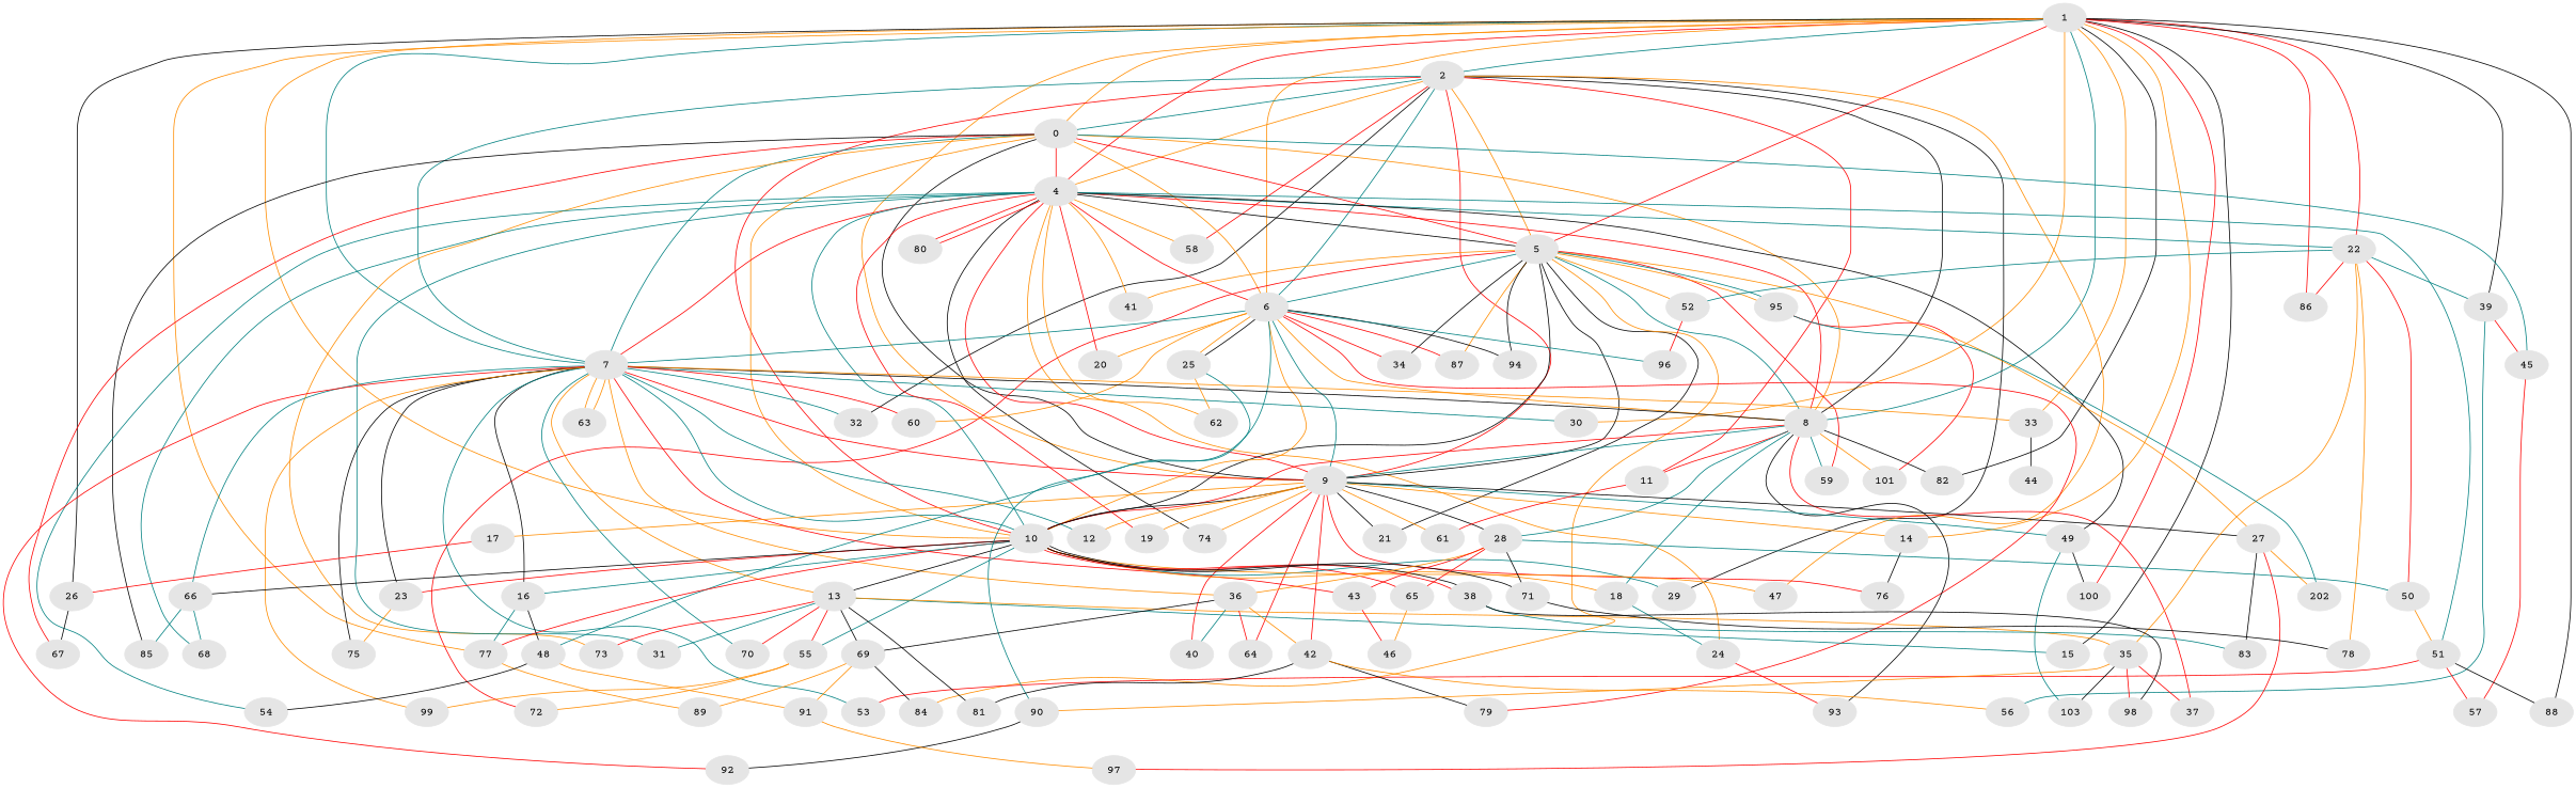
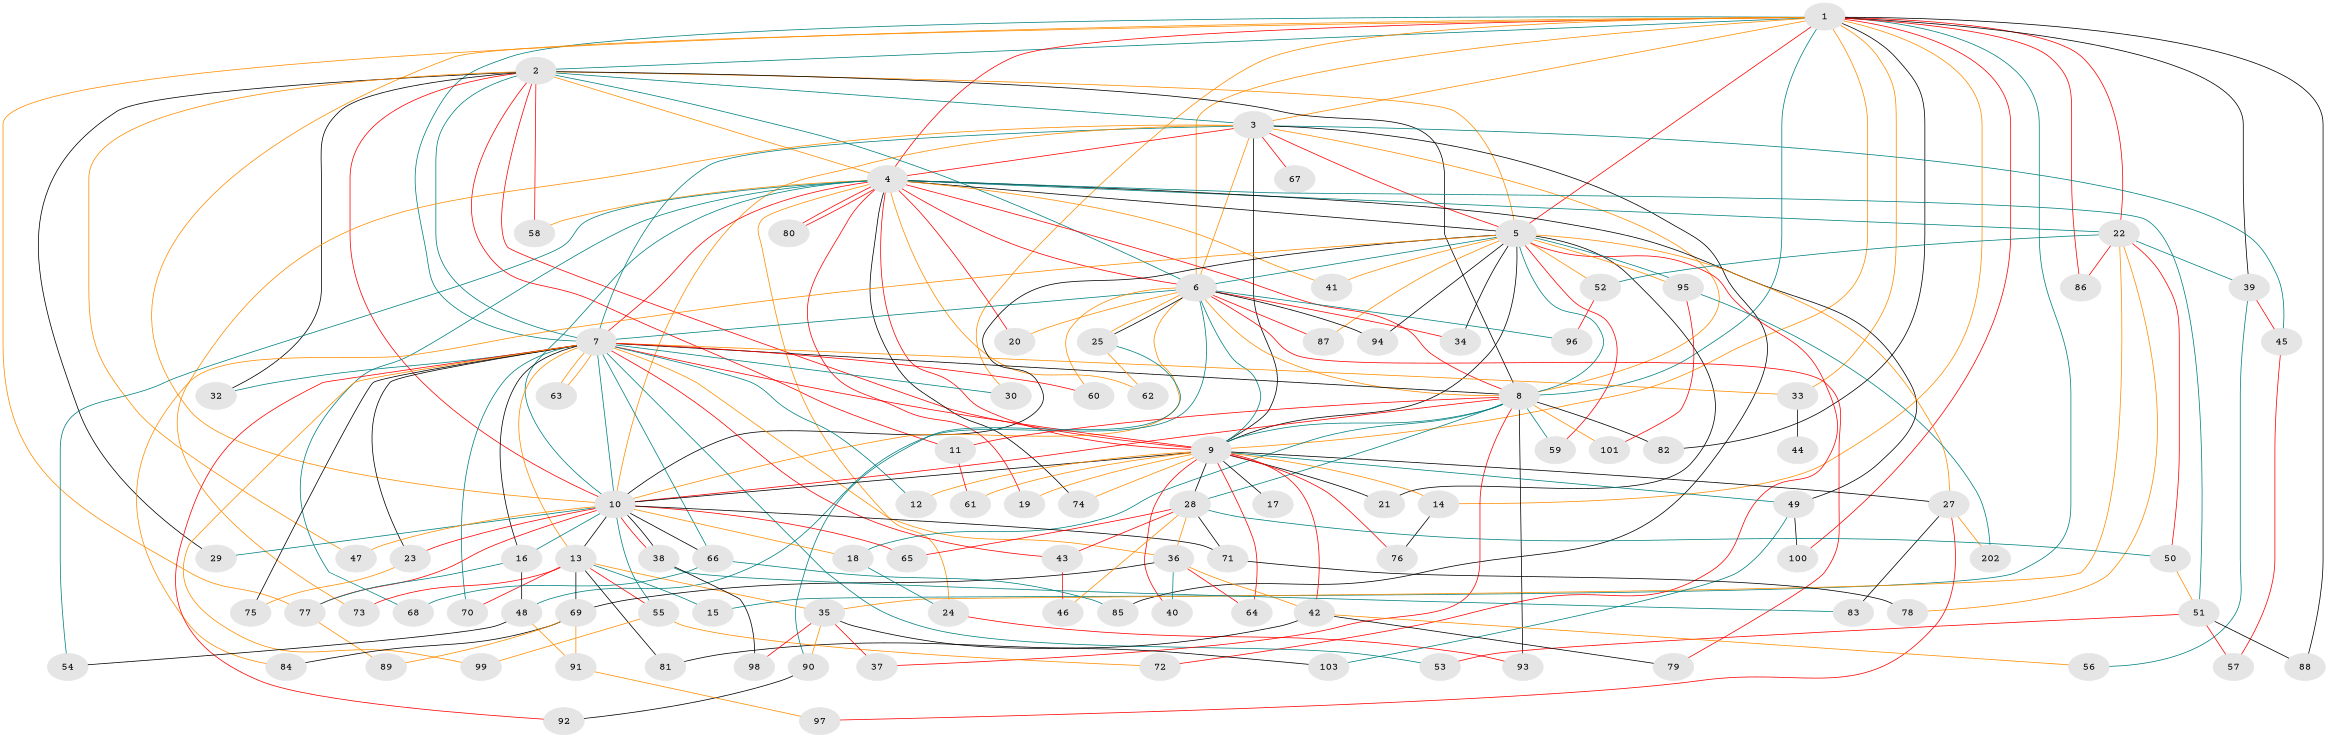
  graph {
    fontname="Courier Prime"
    node [color=gray90 fontname="Courier Prime" style=filled]
    edge [color=darkorange fontname="Courier Prime"]
    1
    2
-   3 [label=0]
+   3
    4
    5
    6
    7
    8
    9
    10
    14
    15
    22
-   26
    30
    33
    39
    77
    82
    86
    88
    100
    11
    29
    32
    47
    58
    45
    67
    73
    85
    19
    20
    24
-   31
    41
    49
    51
    54
    62
    68
    74
    80
    21
    27
    34
    52
    59
    72
    84
    87
    94
    95
    25
    48
    60
    79
    96
    12
    13
    16
    23
    36
    43
    53
    63
    66
    70
    75
    92
    99
    18
    28
    37
    93
    101
    17
    40
    42
    61
    64
    76
    38
    55
    65
    71
    35
    50
    78
    44
    56
    89
    57
    103
    83
    97
    n97 [label=202]
    90
    91
    69
    81
    46
    98
    1 -- 2 [color=teal]
    1 -- 3
    1 -- 4 [color=red]
    1 -- 5 [color=red]
    1 -- 6
    1 -- 7 [color=teal]
    1 -- 8 [color=teal]
    1 -- 9
    1 -- 10
    1 -- 14
-   1 -- 15 [color=black]
+   1 -- 15 [color=teal]
    1 -- 22 [color=red]
-   1 -- 26 [color=black]
    1 -- 30
    1 -- 33
    1 -- 39 [color=black]
    1 -- 77
    1 -- 82 [color=black]
    1 -- 86 [color=red]
    1 -- 88 [color=black]
    1 -- 100 [color=red]
    2 -- 3 [color=teal]
    2 -- 4
    2 -- 5
    2 -- 6 [color=teal]
    2 -- 7 [color=teal]
    2 -- 8 [color=black]
    2 -- 9 [color=red]
    2 -- 10 [color=red]
    2 -- 11 [color=red]
    2 -- 29 [color=black]
    2 -- 32 [color=black]
    2 -- 47
    2 -- 58 [color=red]
    3 -- 4 [color=red]
    3 -- 5 [color=red]
    3 -- 6
    3 -- 7 [color=teal]
    3 -- 8
    3 -- 9 [color=black]
    3 -- 10
    3 -- 45 [color=teal]
    3 -- 67 [color=red]
    3 -- 73
    3 -- 85 [color=black]
    4 -- 5 [color=black]
    4 -- 6 [color=red]
    4 -- 7 [color=red]
    4 -- 8 [color=red]
    4 -- 9 [color=red]
    4 -- 10 [color=teal]
    4 -- 22 [color=teal]
    4 -- 58
    4 -- 19 [color=red]
    4 -- 20 [color=red]
    4 -- 24
-   4 -- 31 [color=teal]
    4 -- 41
    4 -- 49 [color=black]
    4 -- 51 [color=teal]
    4 -- 54 [color=teal]
    4 -- 62
    4 -- 68 [color=teal]
    4 -- 74 [color=black]
    4 -- 80 [color=red]
    4 -- 80 [color=red]
    5 -- 6 [color=teal]
    5 -- 8 [color=teal]
    5 -- 9 [color=black]
    5 -- 10 [color=black]
    5 -- 41
    5 -- 21 [color=black]
    5 -- 27
    5 -- 34 [color=black]
    5 -- 52
    5 -- 59 [color=red]
    5 -- 72 [color=red]
    5 -- 84
    5 -- 87
    5 -- 94 [color=black]
    5 -- 95
    5 -- 95 [color=teal]
    6 -- 7 [color=teal]
    6 -- 8
    6 -- 9 [color=teal]
    6 -- 10
    6 -- 20
    6 -- 34 [color=red]
    6 -- 87 [color=red]
    6 -- 94 [color=black]
    6 -- 25
    6 -- 25 [color=black]
    6 -- 48 [color=teal]
    6 -- 60
    6 -- 79 [color=red]
    6 -- 96 [color=teal]
    7 -- 8 [color=black]
    7 -- 9 [color=red]
    7 -- 10 [color=teal]
    7 -- 30 [color=teal]
    7 -- 33
    7 -- 32 [color=teal]
    7 -- 60 [color=red]
    7 -- 12 [color=teal]
    7 -- 13
    7 -- 16 [color=black]
    7 -- 23 [color=black]
    7 -- 36
    7 -- 43 [color=red]
    7 -- 53 [color=teal]
    7 -- 63
    7 -- 63
    7 -- 66 [color=teal]
    7 -- 70 [color=teal]
    7 -- 75 [color=black]
    7 -- 92 [color=red]
    7 -- 99
    8 -- 9 [color=teal]
    8 -- 10 [color=red]
    8 -- 82 [color=black]
    8 -- 11 [color=red]
    8 -- 59 [color=teal]
    8 -- 18 [color=teal]
    8 -- 28 [color=teal]
    8 -- 37 [color=red]
    8 -- 93 [color=black]
    8 -- 101
    9 -- 10 [color=black]
    9 -- 14
    9 -- 19
    9 -- 49 [color=teal]
    9 -- 74
    9 -- 21 [color=black]
    9 -- 27 [color=black]
    9 -- 12
    9 -- 28 [color=black]
-   9 -- 17
+   9 -- 17 [color=black]
    9 -- 40 [color=red]
    9 -- 42 [color=red]
    9 -- 61
    9 -- 64 [color=red]
    9 -- 76 [color=red]
    10 -- 77 [color=red]
    10 -- 29 [color=teal]
    10 -- 47
    10 -- 13 [color=black]
    10 -- 16 [color=teal]
    10 -- 23 [color=red]
    10 -- 66 [color=black]
    10 -- 18
    10 -- 38 [color=red]
    10 -- 38 [color=black]
    10 -- 55 [color=teal]
    10 -- 65 [color=red]
    10 -- 71 [color=black]
    14 -- 76 [color=black]
    22 -- 39 [color=teal]
    22 -- 86 [color=red]
    22 -- 52 [color=teal]
    22 -- 35
    22 -- 50 [color=red]
    22 -- 78
-   26 -- 67 [color=black]
    33 -- 44 [color=black]
    39 -- 45 [color=red]
    39 -- 56 [color=teal]
    77 -- 89
    11 -- 61 [color=red]
    45 -- 57 [color=red]
    24 -- 93 [color=red]
    49 -- 100 [color=black]
    49 -- 103 [color=teal]
    51 -- 88 [color=black]
    51 -- 53 [color=red]
    51 -- 57 [color=red]
    27 -- 83 [color=black]
    27 -- 97 [color=red]
    27 -- n97
    52 -- 96 [color=red]
    95 -- 101 [color=red]
    95 -- n97 [color=teal]
    25 -- 62
    25 -- 90 [color=teal]
    48 -- 54 [color=black]
    48 -- 91
    13 -- 15 [color=teal]
    13 -- 73 [color=red]
-   13 -- 31 [color=teal]
    13 -- 70 [color=red]
    13 -- 55 [color=red]
    13 -- 35
    13 -- 69 [color=black]
    13 -- 81 [color=black]
    16 -- 77 [color=teal]
    16 -- 48 [color=black]
    23 -- 75
    36 -- 40 [color=teal]
    36 -- 42
    36 -- 64 [color=red]
    36 -- 69 [color=black]
    43 -- 46 [color=red]
    66 -- 85 [color=teal]
    66 -- 68 [color=teal]
    18 -- 24 [color=teal]
    28 -- 36
    28 -- 43 [color=red]
    28 -- 65 [color=red]
    28 -- 71 [color=black]
    28 -- 50 [color=teal]
-   65 -- 46
-   17 -- 26 [color=red]
+   28 -- 46
    42 -- 79 [color=black]
    42 -- 56
    42 -- 81 [color=black]
    38 -- 83 [color=teal]
    38 -- 98 [color=black]
    55 -- 72
    55 -- 99
    71 -- 78 [color=black]
    35 -- 37 [color=red]
    35 -- 103 [color=black]
    35 -- 90
    35 -- 98 [color=red]
    50 -- 51
    90 -- 92 [color=black]
    91 -- 97
    69 -- 84 [color=black]
    69 -- 89
    69 -- 91
  }
